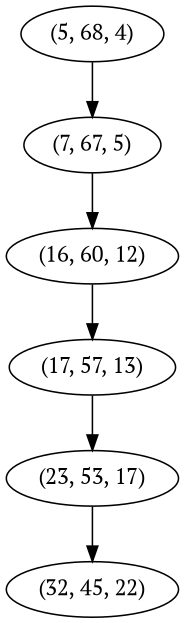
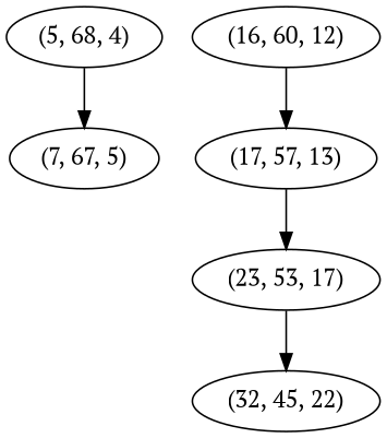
  digraph {
    fontname="PT Serif"
    node [fontname="PT Serif"]
    edge [fontname="PT Serif"]
    "(5, 68, 4)"
    "(7, 67, 5)"
    "(16, 60, 12)"
    "(17, 57, 13)"
    "(23, 53, 17)"
    "(32, 45, 22)"
    "(5, 68, 4)" -> "(7, 67, 5)"
-   "(7, 67, 5)" -> "(16, 60, 12)"
    "(16, 60, 12)" -> "(17, 57, 13)"
    "(17, 57, 13)" -> "(23, 53, 17)"
    "(23, 53, 17)" -> "(32, 45, 22)"
  }
